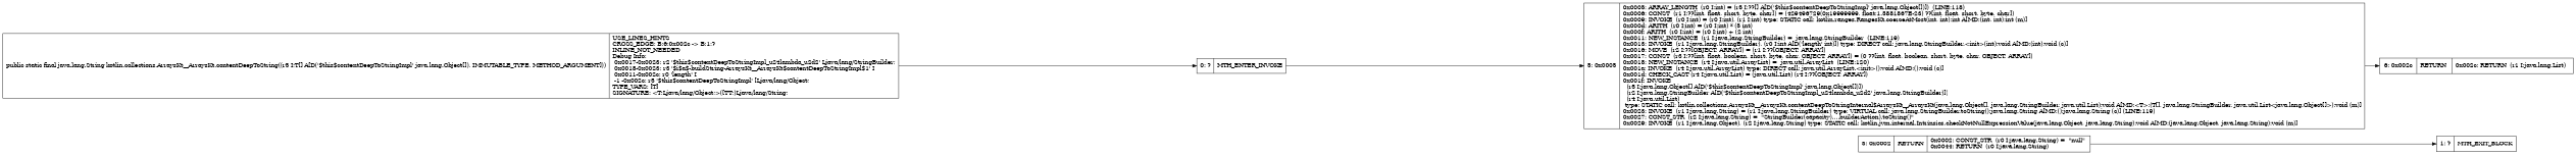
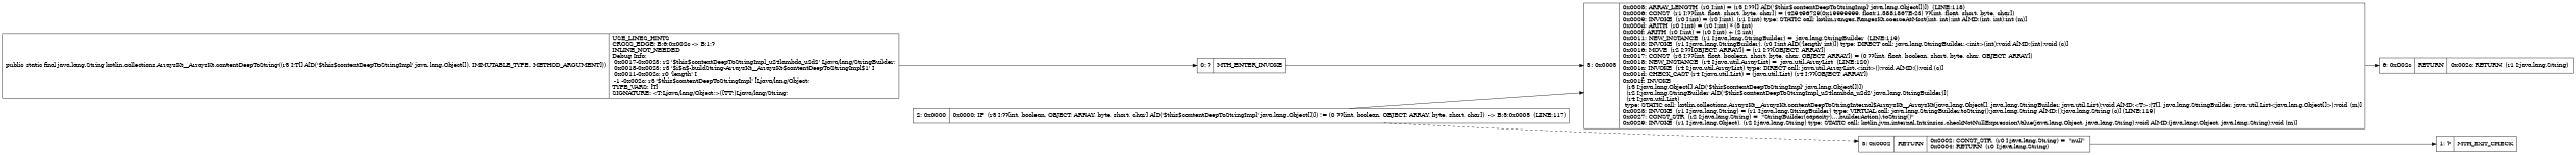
  digraph {
    rankdir=LR
    node [shape=record]
    n1 [label="{0\:\ ?|MTH_ENTER_INVOKE\l}"]
    n2 [label="{5\:\ 0x0005|0x0005: ARRAY_LENGTH  (r0 I:int) = (r5 I:??[] A[D('$this$contentDeepToStringImpl' java.lang.Object[])])  (LINE:118)\l0x0006: CONST  (r1 I:??[int, float, short, byte, char]) = (429496729(0x19999999, float:1.5881867E\-23) ??[int, float, short, byte, char]) \l0x0009: INVOKE  (r0 I:int) = (r0 I:int), (r1 I:int) type: STATIC call: kotlin.ranges.RangesKt.coerceAtMost(int, int):int A[MD:(int, int):int (m)]\l0x000d: ARITH  (r0 I:int) = (r0 I:int) * (5 int) \l0x000f: ARITH  (r0 I:int) = (r0 I:int) + (2 int) \l0x0011: NEW_INSTANCE  (r1 I:java.lang.StringBuilder) =  java.lang.StringBuilder  (LINE:119)\l0x0013: INVOKE  (r1 I:java.lang.StringBuilder), (r0 I:int A[D('length' int)]) type: DIRECT call: java.lang.StringBuilder.\<init\>(int):void A[MD:(int):void (c)]\l0x0016: MOVE  (r2 I:??[OBJECT, ARRAY]) = (r1 I:??[OBJECT, ARRAY]) \l0x0017: CONST  (r3 I:??[int, float, boolean, short, byte, char, OBJECT, ARRAY]) = (0 ??[int, float, boolean, short, byte, char, OBJECT, ARRAY]) \l0x0018: NEW_INSTANCE  (r4 I:java.util.ArrayList) =  java.util.ArrayList  (LINE:120)\l0x001a: INVOKE  (r4 I:java.util.ArrayList) type: DIRECT call: java.util.ArrayList.\<init\>():void A[MD:():void (c)]\l0x001d: CHECK_CAST (r4 I:java.util.List) = (java.util.List) (r4 I:??[OBJECT, ARRAY]) \l0x001f: INVOKE  \l  (r5 I:java.lang.Object[] A[D('$this$contentDeepToStringImpl' java.lang.Object[])])\l  (r2 I:java.lang.StringBuilder A[D('$this$contentDeepToStringImpl_u24lambda_u2d2' java.lang.StringBuilder)])\l  (r4 I:java.util.List)\l type: STATIC call: kotlin.collections.ArraysKt__ArraysKt.contentDeepToStringInternal$ArraysKt__ArraysKt(java.lang.Object[], java.lang.StringBuilder, java.util.List):void A[MD:\<T\>:(T[], java.lang.StringBuilder, java.util.List\<java.lang.Object[]\>):void (m)]\l0x0023: INVOKE  (r1 I:java.lang.String) = (r1 I:java.lang.StringBuilder) type: VIRTUAL call: java.lang.StringBuilder.toString():java.lang.String A[MD:():java.lang.String (c)] (LINE:119)\l0x0027: CONST_STR  (r2 I:java.lang.String) =  \"StringBuilder(capacity).…builderAction).toString()\" \l0x0029: INVOKE  (r1 I:java.lang.Object), (r2 I:java.lang.String) type: STATIC call: kotlin.jvm.internal.Intrinsics.checkNotNullExpressionValue(java.lang.Object, java.lang.String):void A[MD:(java.lang.Object, java.lang.String):void (m)]\l}"]
-   n4 [label="{3\:\ 0x0002|RETURN\l|0x0002: CONST_STR  (r0 I:java.lang.String) =  \"null\" \l0x0044: RETURN  (r0 I:java.lang.String) \l}"]
-   n5 [label="{1\:\ ?|MTH_EXIT_BLOCK\l}"]
-   n6 [label="{6\:\ 0x002c|RETURN\l|0x002c: RETURN  (r1 I:java.lang.List) \l}"]
+   n3 [label="{2\:\ 0x0000|0x0000: IF  (r5 I:??[int, boolean, OBJECT, ARRAY, byte, short, char] A[D('$this$contentDeepToStringImpl' java.lang.Object[])]) != (0 ??[int, boolean, OBJECT, ARRAY, byte, short, char])  \-\> B:5:0x0005  (LINE:117)\l}"]
+   n4 [label="{3\:\ 0x0002|RETURN\l|0x0002: CONST_STR  (r0 I:java.lang.String) =  \"null\" \l0x0004: RETURN  (r0 I:java.lang.String) \l}"]
+   n5 [label="{1\:\ ?|MTH_EXIT_CHECK\l}"]
+   n6 [label="{6\:\ 0x002c|RETURN\l|0x002c: RETURN  (r1 I:java.lang.String) \l}"]
    n7 [label="{public static final java.lang.String kotlin.collections.ArraysKt__ArraysKt.contentDeepToString((r5 I:T[] A[D('$this$contentDeepToStringImpl' java.lang.Object[]), IMMUTABLE_TYPE, METHOD_ARGUMENT]))  | USE_LINES_HINTS\lCROSS_EDGE: B:6:0x002c \-\> B:1:?\lINLINE_NOT_NEEDED\lDebug Info:\l  0x0017\-0x0023: r2 '$this$contentDeepToStringImpl_u24lambda_u2d2' Ljava\/lang\/StringBuilder;\l  0x0018\-0x0023: r3 '$i$a$\-buildString\-ArraysKt__ArraysKt$contentDeepToStringImpl$1' I\l  0x0011\-0x002c: r0 'length' I\l  \-1 \-0x002c: r5 '$this$contentDeepToStringImpl' [Ljava\/lang\/Object;\lTYPE_VARS: [T]\lSIGNATURE: \<T:Ljava\/lang\/Object;\>([TT;)Ljava\/lang\/String;\l}"]
    n1 -> n2
    n2 -> n6
+   n3 -> n2
+   n3 -> n4 [style=dashed]
    n4 -> n5
    n7 -> n1
  }
